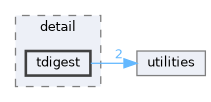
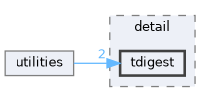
  digraph {
    compound=true
    rankdir=LR
    node [fillcolor="#edf0f7" fontname=Helvetica fontsize=10 shape=box]
    n1 [color=grey25 height=0.2 label=tdigest style="filled,bold" width=0.4]
    n2 [color=grey50 height=0.2 label=utilities style=filled width=0.4]
    subgraph cluster_1 {
      bgcolor="#edf0f7"
      fontname=Helvetica
      fontsize=10
      label=detail
      pencolor=grey50
      style="filled,dashed"
      n1
    }
-   n1 -> n2 [color=steelblue1 fontcolor=steelblue1 fontname=Helvetica fontsize=10 headlabel=2 labeldistance=1.5 labelfontname=Helvetica labelfontsize=10]
+   n2 -> n1 [color=steelblue1 fontcolor=steelblue1 fontname=Helvetica fontsize=10 headlabel=2 labeldistance=1.5 labelfontname=Helvetica labelfontsize=10]
  }
